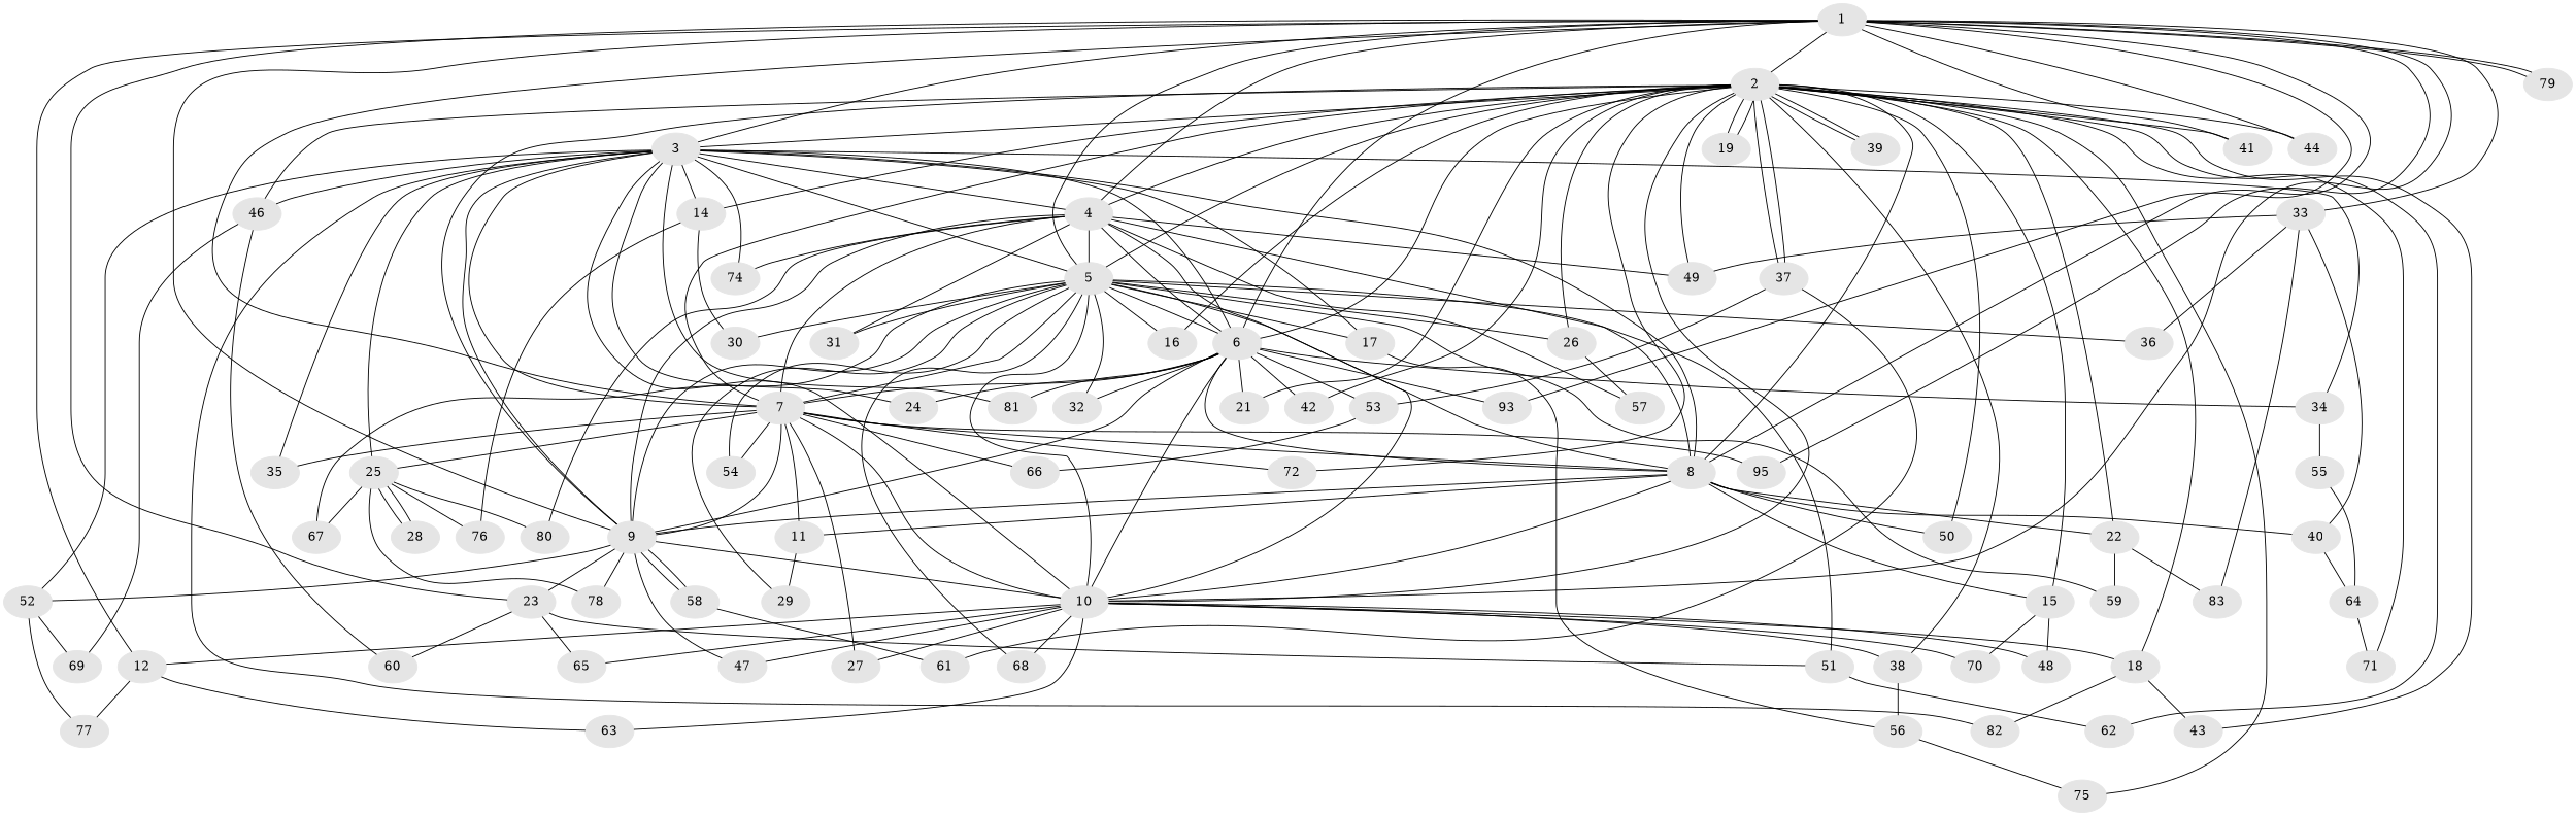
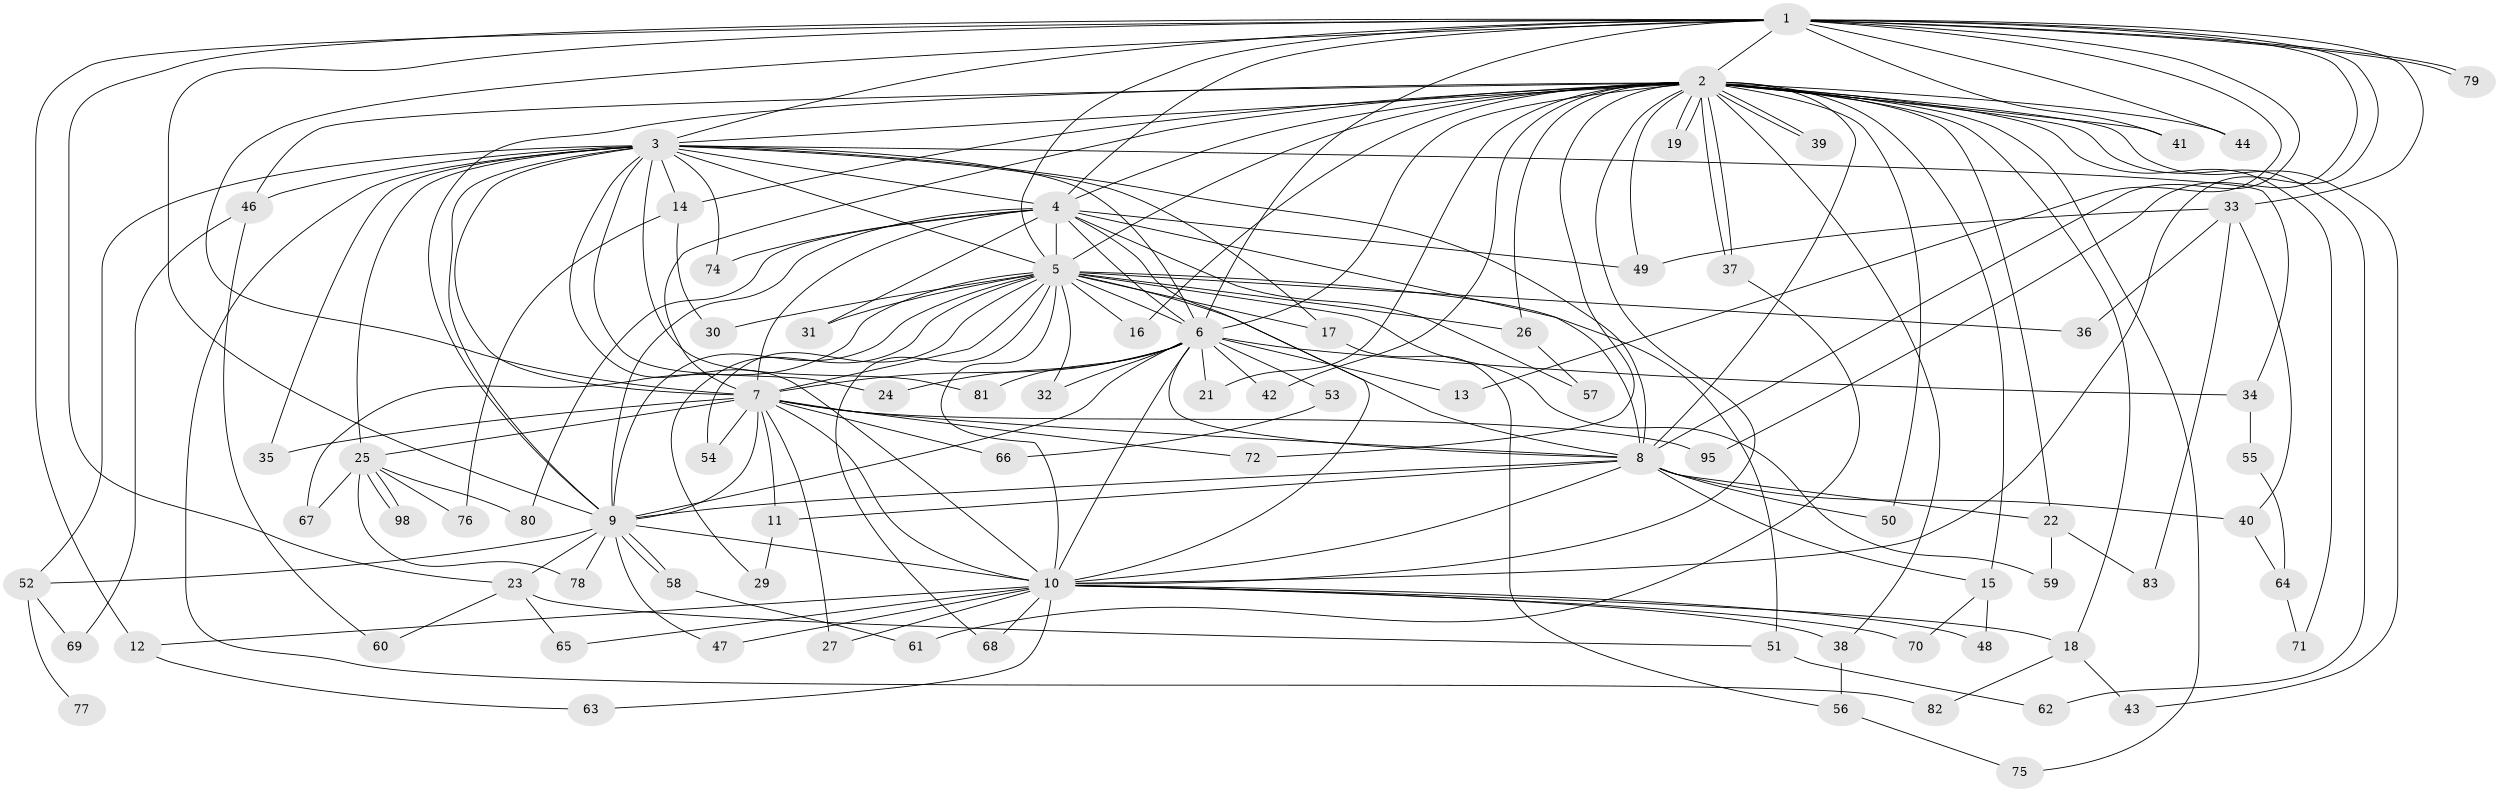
  graph {
    node [color=gray90 style=filled]
    1
    2
    3
    4
    5
    6
    7
    8
    9
    10
    12
-   13 [label=93]
+   13
    23
    33
    41
    44
    n17 [label=95]
    79
    14
    15
    16
    18
    19
    21
    22
    26
    37
    38
    39
    42
    43
    46
    49
    50
    62
    71
    72
    75
    17
    24
    25
    34
    35
    52
    74
    81
    82
    31
    57
    80
    29
    30
    32
    36
    51
    54
    59
    67
    68
    53
    11
    27
    66
    40
    47
    58
    78
    48
    63
    65
    70
    77
    60
    n74 [label=83]
    76
    61
    56
    69
    55
    64
-   28
+   28 [label=98]
    1 -- 2
    1 -- 3
    1 -- 4
    1 -- 5
    1 -- 6
    1 -- 7
    1 -- 8
    1 -- 9
    1 -- 10
    1 -- 12
    1 -- 13
    1 -- 23
    1 -- 33
    1 -- 41
    1 -- 44
    1 -- n17
    1 -- 79
    1 -- 79
    2 -- 3
    2 -- 4
    2 -- 5
    2 -- 6
    2 -- 7
    2 -- 8
    2 -- 9
    2 -- 10
    2 -- 41
    2 -- 44
    2 -- 14
    2 -- 15
    2 -- 16
    2 -- 18
    2 -- 19
    2 -- 19
    2 -- 21
    2 -- 22
    2 -- 26
    2 -- 37
    2 -- 37
    2 -- 38
    2 -- 39
    2 -- 39
    2 -- 42
    2 -- 43
    2 -- 46
    2 -- 49
    2 -- 50
    2 -- 62
    2 -- 71
    2 -- 72
    2 -- 75
    3 -- 4
    3 -- 5
    3 -- 6
    3 -- 7
    3 -- 8
    3 -- 9
    3 -- 10
    3 -- 14
    3 -- 46
    3 -- 17
    3 -- 24
    3 -- 25
    3 -- 34
    3 -- 35
    3 -- 52
    3 -- 74
    3 -- 81
    3 -- 82
    4 -- 5
    4 -- 6
    4 -- 7
    4 -- 8
    4 -- 9
    4 -- 10
    4 -- 49
    4 -- 74
    4 -- 31
    4 -- 57
    4 -- 80
    5 -- 6
    5 -- 7
    5 -- 8
    5 -- 9
    5 -- 10
    5 -- 16
    5 -- 26
    5 -- 17
    5 -- 31
    5 -- 29
    5 -- 30
    5 -- 32
    5 -- 36
    5 -- 51
    5 -- 54
    5 -- 59
    5 -- 67
    5 -- 68
    6 -- 7
    6 -- 8
    6 -- 9
    6 -- 10
    6 -- 13
    6 -- 21
    6 -- 42
    6 -- 24
    6 -- 34
    6 -- 81
    6 -- 32
    6 -- 53
    7 -- 8
    7 -- 9
    7 -- 10
    7 -- n17
    7 -- 72
    7 -- 25
    7 -- 35
    7 -- 54
    7 -- 11
    7 -- 27
    7 -- 66
    8 -- 9
    8 -- 10
    8 -- 15
    8 -- 22
    8 -- 50
    8 -- 11
    8 -- 40
    9 -- 10
    9 -- 23
    9 -- 52
    9 -- 47
    9 -- 58
    9 -- 58
    9 -- 78
    10 -- 12
    10 -- 18
    10 -- 38
    10 -- 68
    10 -- 27
    10 -- 47
    10 -- 48
    10 -- 63
    10 -- 65
    10 -- 70
    12 -- 63
-   12 -- 77
    23 -- 51
    23 -- 65
    23 -- 60
    33 -- 49
    33 -- 36
    33 -- 40
    33 -- n74
    14 -- 30
    14 -- 76
    15 -- 48
    15 -- 70
    18 -- 43
    18 -- 82
    22 -- 59
    22 -- n74
    26 -- 57
-   37 -- 53
    37 -- 61
    38 -- 56
    46 -- 60
    46 -- 69
    17 -- 56
    25 -- 80
    25 -- 67
    25 -- 78
    25 -- 76
    25 -- 28
    25 -- 28
    34 -- 55
    52 -- 77
    52 -- 69
    51 -- 62
    53 -- 66
    11 -- 29
    40 -- 64
    58 -- 61
    56 -- 75
    55 -- 64
    64 -- 71
  }
